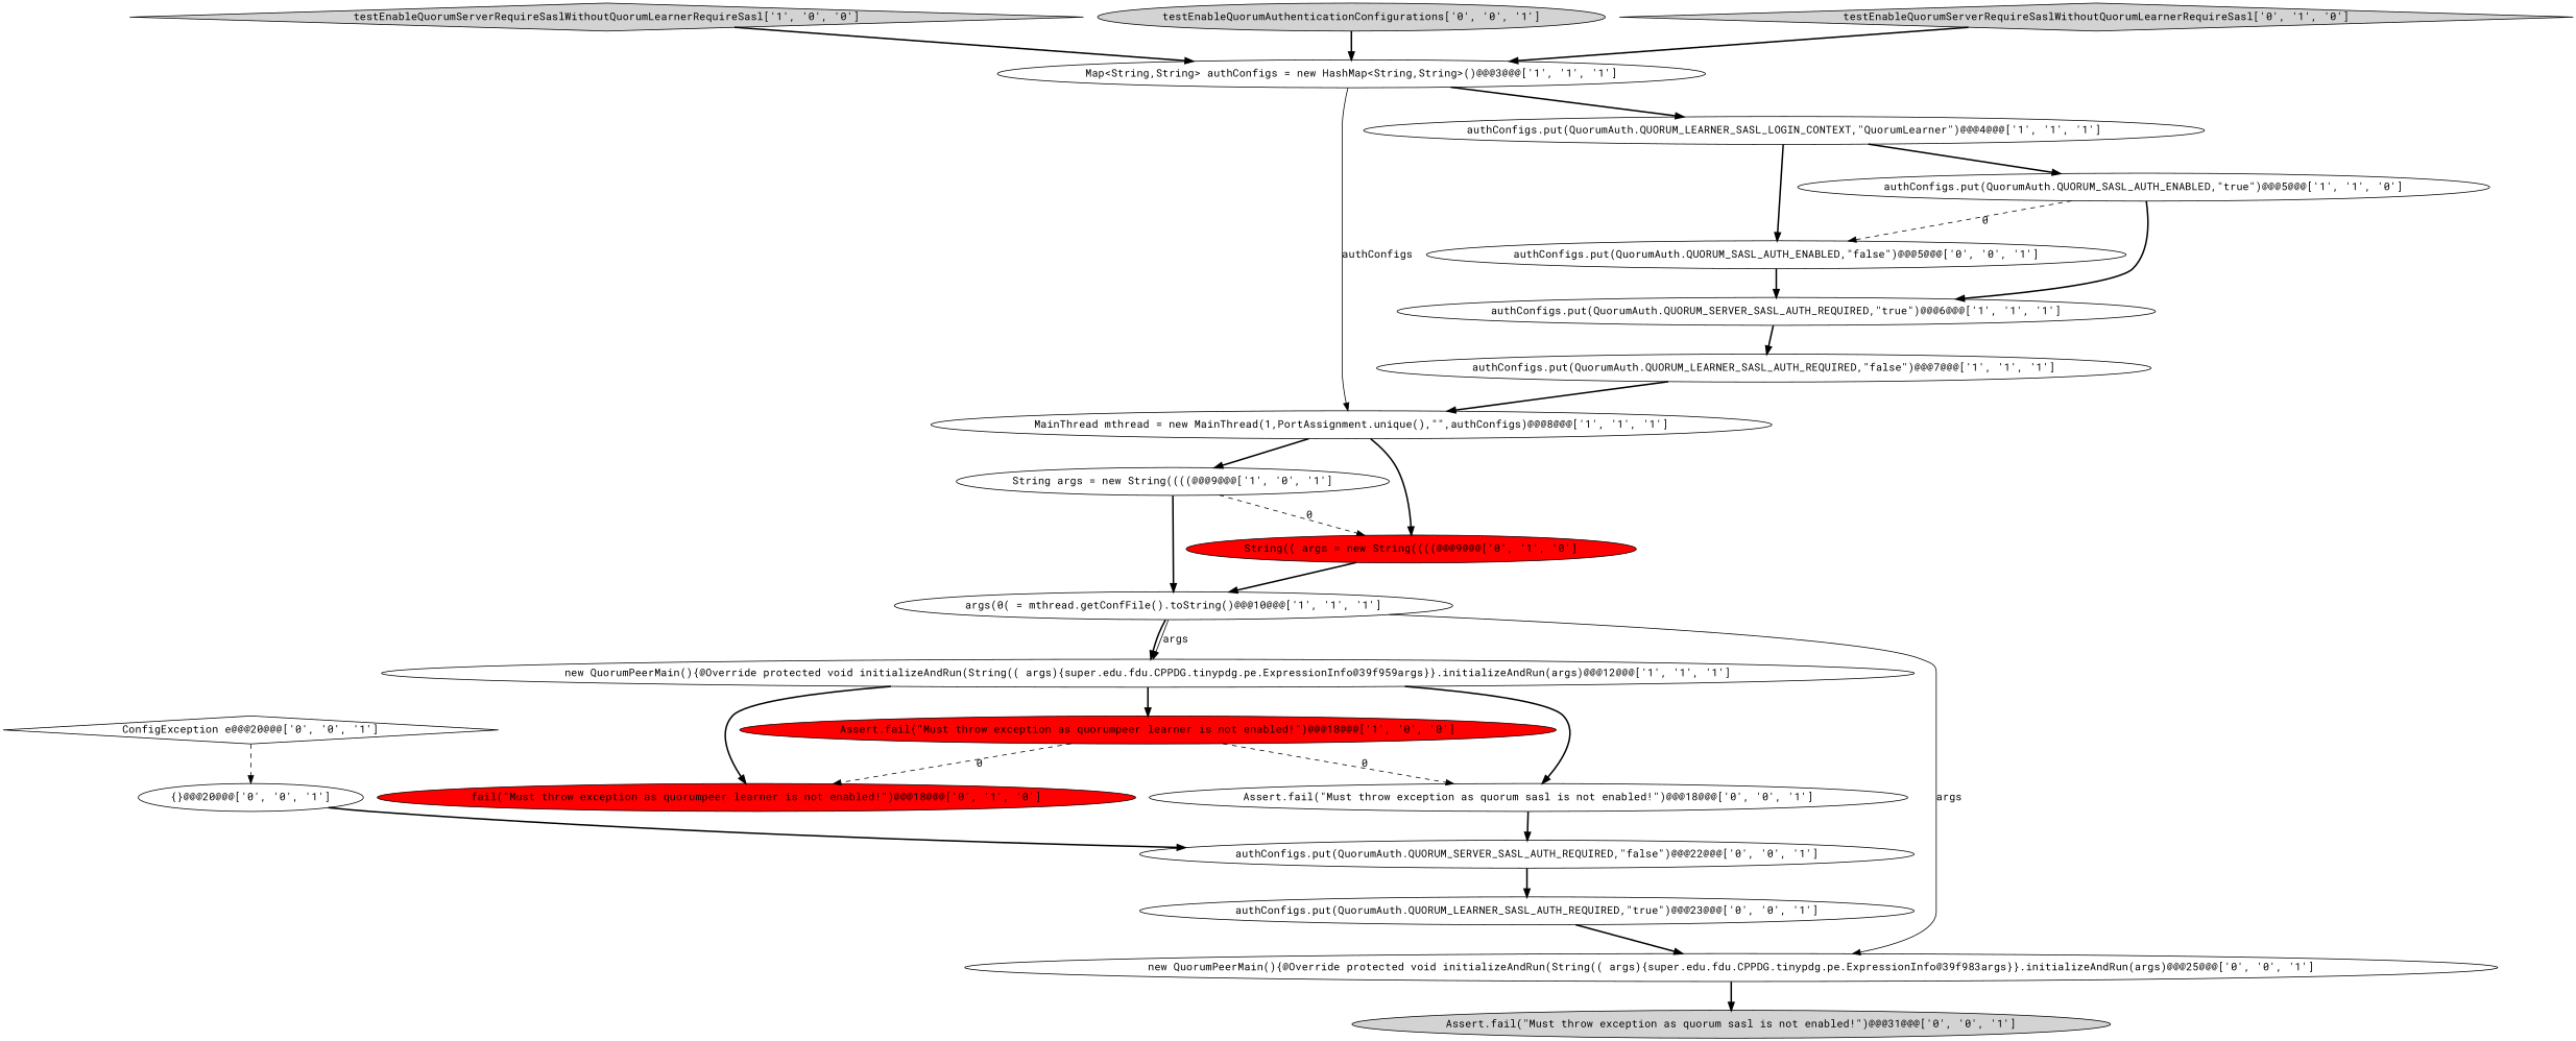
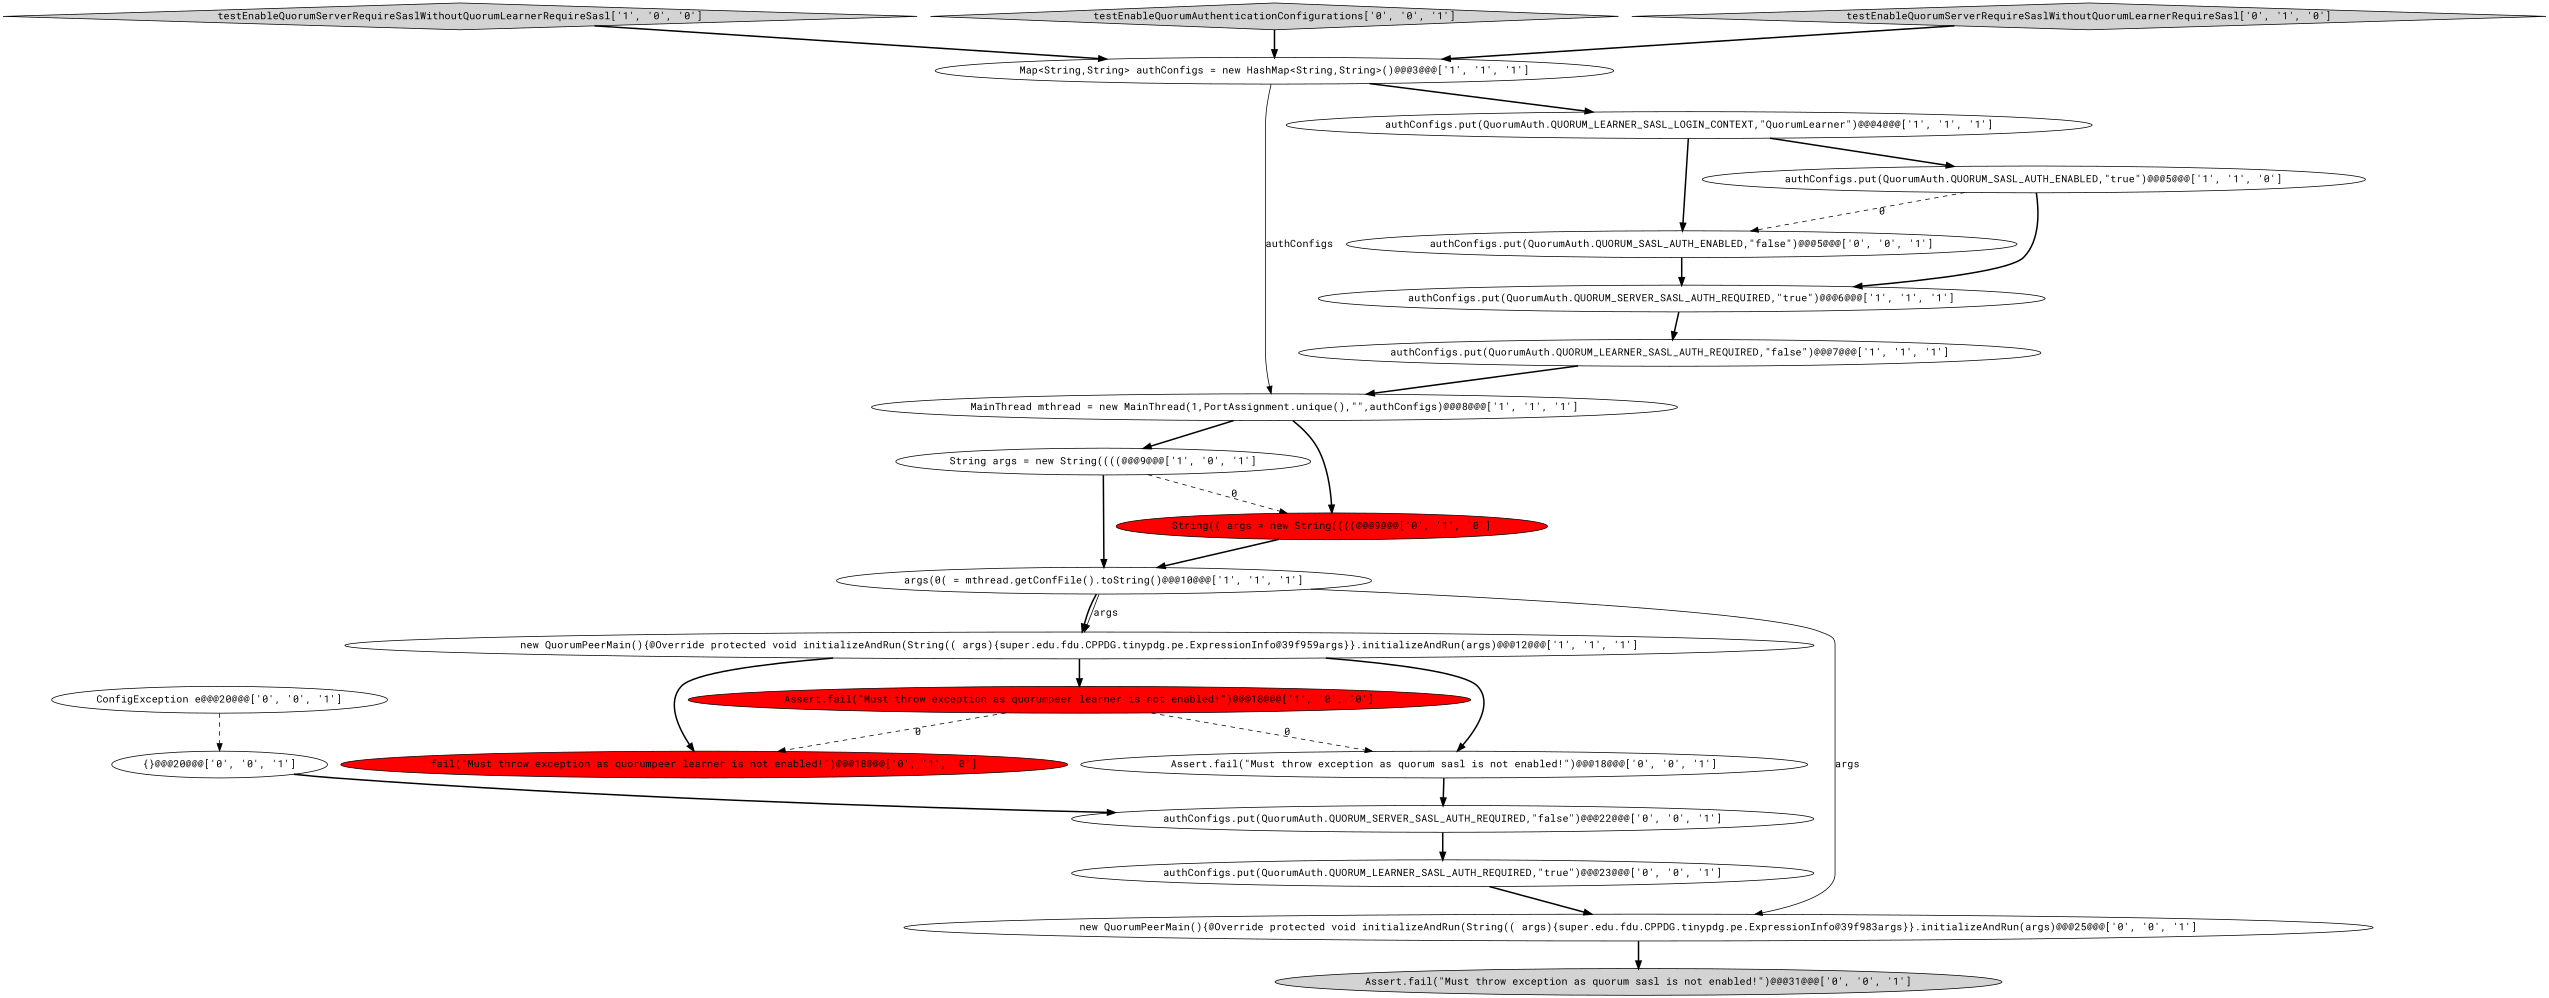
  digraph {
    fontname="Roboto Mono"
    node [fillcolor=white fontname="Roboto Mono" shape=ellipse style=filled]
    edge [fontname="Roboto Mono" style=bold]
    n1 [fillcolor=lightgray label="testEnableQuorumServerRequireSaslWithoutQuorumLearnerRequireSasl['1', '0', '0']" shape=diamond]
    n2 [label="Map<String,String> authConfigs = new HashMap<String,String>()@@@3@@@['1', '1', '1']"]
    n3 [label="MainThread mthread = new MainThread(1,PortAssignment.unique(),\"\",authConfigs)@@@8@@@['1', '1', '1']"]
    n4 [label="authConfigs.put(QuorumAuth.QUORUM_LEARNER_SASL_LOGIN_CONTEXT,\"QuorumLearner\")@@@4@@@['1', '1', '1']"]
    n5 [label="Assert.fail(\"Must throw exception as quorum sasl is not enabled!\")@@@18@@@['0', '0', '1']"]
    n6 [label="authConfigs.put(QuorumAuth.QUORUM_SERVER_SASL_AUTH_REQUIRED,\"false\")@@@22@@@['0', '0', '1']"]
    n7 [label="authConfigs.put(QuorumAuth.QUORUM_LEARNER_SASL_AUTH_REQUIRED,\"true\")@@@23@@@['0', '0', '1']"]
    n8 [label="authConfigs.put(QuorumAuth.QUORUM_SASL_AUTH_ENABLED,\"false\")@@@5@@@['0', '0', '1']"]
    n9 [label="authConfigs.put(QuorumAuth.QUORUM_SERVER_SASL_AUTH_REQUIRED,\"true\")@@@6@@@['1', '1', '1']"]
    n10 [label="authConfigs.put(QuorumAuth.QUORUM_LEARNER_SASL_AUTH_REQUIRED,\"false\")@@@7@@@['1', '1', '1']"]
    n11 [label="String args = new String((((@@@9@@@['1', '0', '1']"]
    n12 [fillcolor=red label="String(( args = new String((((@@@9@@@['0', '1', '0']"]
    n13 [label="new QuorumPeerMain(){@Override protected void initializeAndRun(String(( args){super.edu.fdu.CPPDG.tinypdg.pe.ExpressionInfo@39f983args}}.initializeAndRun(args)@@@25@@@['0', '0', '1']"]
    n14 [fillcolor=lightgray label="Assert.fail(\"Must throw exception as quorum sasl is not enabled!\")@@@31@@@['0', '0', '1']"]
    n15 [label="authConfigs.put(QuorumAuth.QUORUM_SASL_AUTH_ENABLED,\"true\")@@@5@@@['1', '1', '0']"]
-   n16 [label="ConfigException e@@@20@@@['0', '0', '1']" shape=diamond]
+   n16 [label="ConfigException e@@@20@@@['0', '0', '1']"]
    n17 [label="{}@@@20@@@['0', '0', '1']"]
    n18 [fillcolor=red label="Assert.fail(\"Must throw exception as quorumpeer learner is not enabled!\")@@@18@@@['1', '0', '0']"]
    n19 [fillcolor=red label="fail(\"Must throw exception as quorumpeer learner is not enabled!\")@@@18@@@['0', '1', '0']"]
-   n20 [fillcolor=lightgray label="testEnableQuorumAuthenticationConfigurations['0', '0', '1']"]
+   n20 [fillcolor=lightgray label="testEnableQuorumAuthenticationConfigurations['0', '0', '1']" shape=diamond]
    n21 [label="new QuorumPeerMain(){@Override protected void initializeAndRun(String(( args){super.edu.fdu.CPPDG.tinypdg.pe.ExpressionInfo@39f959args}}.initializeAndRun(args)@@@12@@@['1', '1', '1']"]
    n22 [label="args(0( = mthread.getConfFile().toString()@@@10@@@['1', '1', '1']"]
    n23 [fillcolor=lightgray label="testEnableQuorumServerRequireSaslWithoutQuorumLearnerRequireSasl['0', '1', '0']" shape=diamond]
    n1 -> n2
    n2 -> n3 [label=authConfigs style=solid]
    n2 -> n4
    n3 -> n11
    n3 -> n12
    n4 -> n8
    n4 -> n15
    n5 -> n6
    n6 -> n7
    n7 -> n13
    n8 -> n9
    n9 -> n10
    n10 -> n3
    n11 -> n12 [label=0 style=dashed]
    n11 -> n22
    n12 -> n22
    n13 -> n14
    n15 -> n8 [label=0 style=dashed]
    n15 -> n9
    n16 -> n17 [style=dashed]
    n17 -> n6
    n18 -> n5 [label=0 style=dashed]
    n18 -> n19 [label=0 style=dashed]
    n20 -> n2
    n21 -> n5
    n21 -> n18
    n21 -> n19
    n22 -> n13 [label=args style=solid]
    n22 -> n21 [label=args style=solid]
    n22 -> n21
    n23 -> n2
  }
